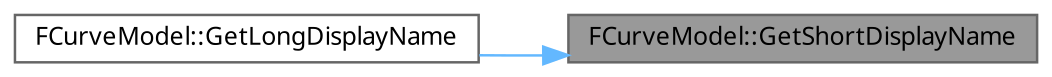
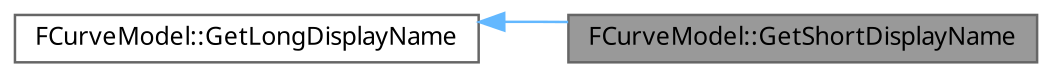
  digraph {
    rankdir=RL
    fontname="Noto Sans"
    node [fontname="Noto Sans" fontsize=10 shape=box style=filled]
    n1 [color=gray40 fillcolor=grey60 fontcolor=black height=0.2 label="FCurveModel::GetShortDisplayName" width=0.4]
    n2 [color=grey40 fillcolor=white height=0.2 label="FCurveModel::GetLongDisplayName" width=0.4]
-   n1 -> n2 [color=steelblue1 dir=back fontname="Noto Sans" fontsize=10 labelfontname=Helvetica labelfontsize=10 style=solid]
+   n2 -> n1 [color=steelblue1 dir=back fontname="Noto Sans" fontsize=10 labelfontname=Helvetica labelfontsize=10 style=solid]
  }
